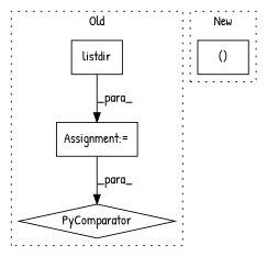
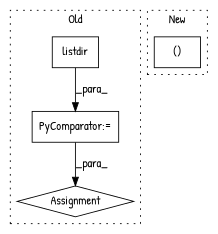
  digraph {
    fontname="Patrick Hand"
    node [fontname="Patrick Hand" l=52 s=3107 shape=box]
    edge [fontname="Patrick Hand"]
    n1 [a=32 l="8,1" label=listdir s="3117,3135"]
-   n2 [a=7 label="Assignment:="]
-   n3 [a=113 label=PyComparator shape=diamond]
+   n2 [a=7 label="PyComparator:="]
+   n3 [a=113 label=Assignment shape=diamond]
    n4 [a=106 l=39 label="()" s=3490]
    subgraph cluster_1 {
      label=Old
      style=dotted
      n1
      n2
      n3
    }
    subgraph cluster_2 {
      label=New
      style=dotted
      n4
    }
    n1 -> n2 [label=_para_]
    n2 -> n3 [label=_para_]
  }
